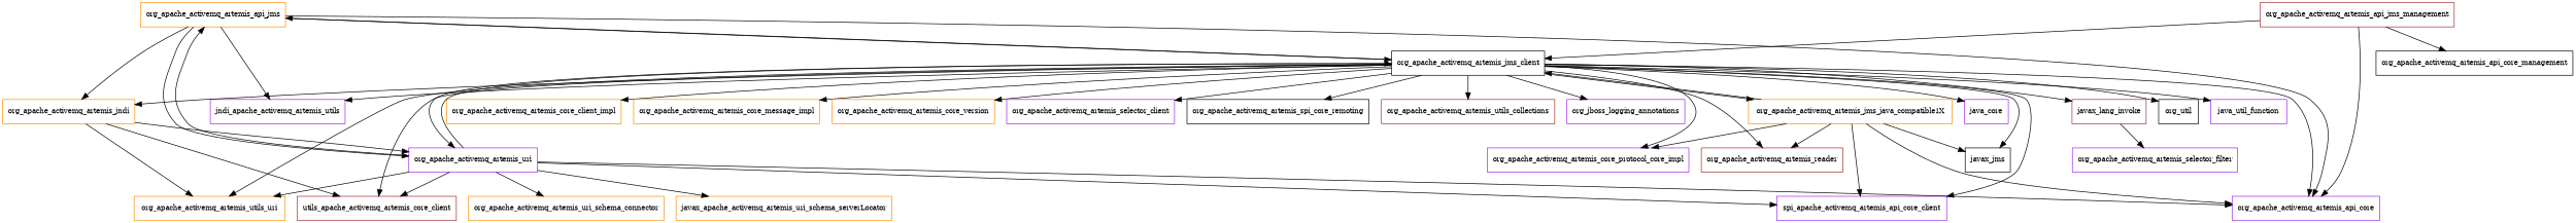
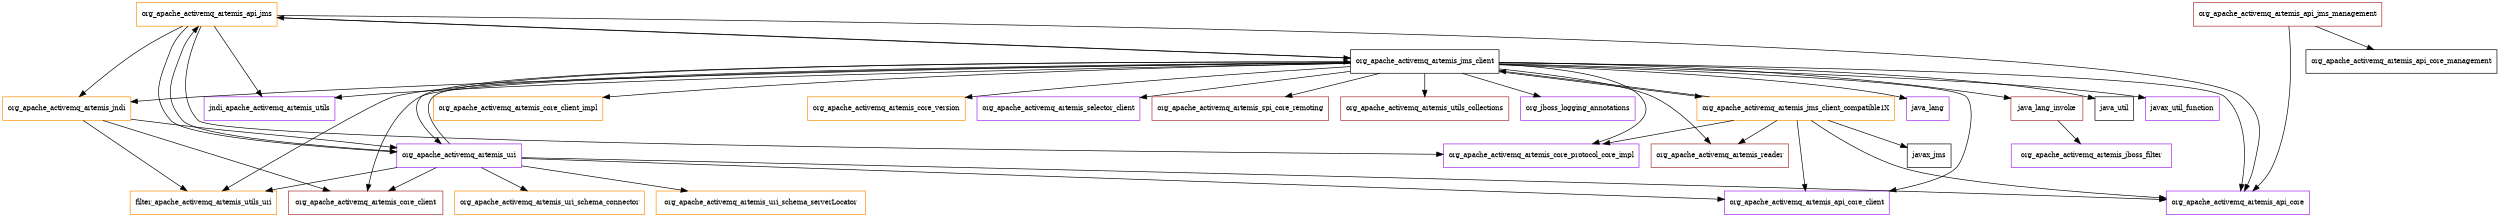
  digraph {
    node [color=purple fontsize=10.0 shape=box]
    org_apache_activemq_artemis_api_jms [color=darkorange]
    org_apache_activemq_artemis_api_core
    org_apache_activemq_artemis_core_protocol_core_impl
    org_apache_activemq_artemis_jms_client [color=black]
    org_apache_activemq_artemis_uri
    n6 [label=jndi_apache_activemq_artemis_utils]
    org_apache_activemq_artemis_jndi [color=darkorange]
-   org_apache_activemq_artemis_api_core_client [label=spi_apache_activemq_artemis_api_core_client]
-   java_lang [label=java_core]
-   java_lang_invoke [color=brown label=javax_lang_invoke]
-   java_util [color=black label=org_util]
-   java_util_function
+   org_apache_activemq_artemis_api_core_client
+   java_lang
+   java_lang_invoke [color=brown]
+   java_util [color=black]
+   java_util_function [label=javax_util_function]
    javax_jms [color=black]
-   org_apache_activemq_artemis_core_client [color=brown label=utils_apache_activemq_artemis_core_client]
+   org_apache_activemq_artemis_core_client [color=brown]
    org_apache_activemq_artemis_core_client_impl [color=darkorange]
-   org_apache_activemq_artemis_core_message_impl [color=darkorange]
    org_apache_activemq_artemis_core_version [color=darkorange]
-   org_apache_activemq_artemis_jms_client_compatible1X [color=darkorange label=org_apache_activemq_artemis_jms_java_compatible1X]
+   org_apache_activemq_artemis_jms_client_compatible1X [color=darkorange]
    org_apache_activemq_artemis_reader [color=brown]
    n20 [label=org_apache_activemq_artemis_selector_client]
-   org_apache_activemq_artemis_spi_core_remoting [color=black]
+   org_apache_activemq_artemis_spi_core_remoting [color=brown]
    org_apache_activemq_artemis_utils_collections [color=brown]
-   org_apache_activemq_artemis_utils_uri [color=darkorange]
+   org_apache_activemq_artemis_utils_uri [color=darkorange label=filter_apache_activemq_artemis_utils_uri]
    org_jboss_logging_annotations
    org_apache_activemq_artemis_uri_schema_connector [color=darkorange]
-   org_apache_activemq_artemis_uri_schema_serverLocator [color=darkorange label=javax_apache_activemq_artemis_uri_schema_serverLocator]
-   org_apache_activemq_artemis_selector_filter
+   org_apache_activemq_artemis_uri_schema_serverLocator [color=darkorange]
+   org_apache_activemq_artemis_selector_filter [label=org_apache_activemq_artemis_jboss_filter]
    org_apache_activemq_artemis_api_jms_management [color=brown]
    org_apache_activemq_artemis_api_core_management [color=black]
    org_apache_activemq_artemis_api_jms -> org_apache_activemq_artemis_api_core
+   org_apache_activemq_artemis_api_jms -> org_apache_activemq_artemis_core_protocol_core_impl
    org_apache_activemq_artemis_api_jms -> org_apache_activemq_artemis_jms_client
    org_apache_activemq_artemis_api_jms -> org_apache_activemq_artemis_uri
    org_apache_activemq_artemis_api_jms -> n6
    org_apache_activemq_artemis_api_jms -> org_apache_activemq_artemis_jndi
    org_apache_activemq_artemis_jms_client -> org_apache_activemq_artemis_api_jms
    org_apache_activemq_artemis_jms_client -> org_apache_activemq_artemis_api_core
    org_apache_activemq_artemis_jms_client -> org_apache_activemq_artemis_core_protocol_core_impl
    org_apache_activemq_artemis_jms_client -> org_apache_activemq_artemis_uri
    org_apache_activemq_artemis_jms_client -> n6
    org_apache_activemq_artemis_jms_client -> org_apache_activemq_artemis_jndi
    org_apache_activemq_artemis_jms_client -> org_apache_activemq_artemis_api_core_client
    org_apache_activemq_artemis_jms_client -> java_lang
    org_apache_activemq_artemis_jms_client -> java_lang_invoke
    org_apache_activemq_artemis_jms_client -> java_util
    org_apache_activemq_artemis_jms_client -> java_util_function
-   org_apache_activemq_artemis_jms_client -> javax_jms
    org_apache_activemq_artemis_jms_client -> org_apache_activemq_artemis_core_client
    org_apache_activemq_artemis_jms_client -> org_apache_activemq_artemis_core_client_impl
-   org_apache_activemq_artemis_jms_client -> org_apache_activemq_artemis_core_message_impl
    org_apache_activemq_artemis_jms_client -> org_apache_activemq_artemis_core_version
    org_apache_activemq_artemis_jms_client -> org_apache_activemq_artemis_jms_client_compatible1X
    org_apache_activemq_artemis_jms_client -> org_apache_activemq_artemis_reader
    org_apache_activemq_artemis_jms_client -> n20
    org_apache_activemq_artemis_jms_client -> org_apache_activemq_artemis_spi_core_remoting
    org_apache_activemq_artemis_jms_client -> org_apache_activemq_artemis_utils_collections
    org_apache_activemq_artemis_jms_client -> org_apache_activemq_artemis_utils_uri
    org_apache_activemq_artemis_jms_client -> org_jboss_logging_annotations
    org_apache_activemq_artemis_uri -> org_apache_activemq_artemis_api_jms
    org_apache_activemq_artemis_uri -> org_apache_activemq_artemis_api_core
    org_apache_activemq_artemis_uri -> org_apache_activemq_artemis_jms_client
    org_apache_activemq_artemis_uri -> org_apache_activemq_artemis_api_core_client
    org_apache_activemq_artemis_uri -> org_apache_activemq_artemis_core_client
    org_apache_activemq_artemis_uri -> org_apache_activemq_artemis_utils_uri
    org_apache_activemq_artemis_uri -> org_apache_activemq_artemis_uri_schema_connector
    org_apache_activemq_artemis_uri -> org_apache_activemq_artemis_uri_schema_serverLocator
    org_apache_activemq_artemis_jndi -> org_apache_activemq_artemis_uri
    org_apache_activemq_artemis_jndi -> org_apache_activemq_artemis_core_client
    org_apache_activemq_artemis_jndi -> org_apache_activemq_artemis_utils_uri
    java_lang_invoke -> org_apache_activemq_artemis_selector_filter
    org_apache_activemq_artemis_jms_client_compatible1X -> org_apache_activemq_artemis_api_core
    org_apache_activemq_artemis_jms_client_compatible1X -> org_apache_activemq_artemis_core_protocol_core_impl
    org_apache_activemq_artemis_jms_client_compatible1X -> org_apache_activemq_artemis_jms_client
    org_apache_activemq_artemis_jms_client_compatible1X -> org_apache_activemq_artemis_api_core_client
    org_apache_activemq_artemis_jms_client_compatible1X -> javax_jms
    org_apache_activemq_artemis_jms_client_compatible1X -> org_apache_activemq_artemis_reader
    org_apache_activemq_artemis_api_jms_management -> org_apache_activemq_artemis_api_core
-   org_apache_activemq_artemis_api_jms_management -> org_apache_activemq_artemis_jms_client
    org_apache_activemq_artemis_api_jms_management -> org_apache_activemq_artemis_api_core_management
  }
